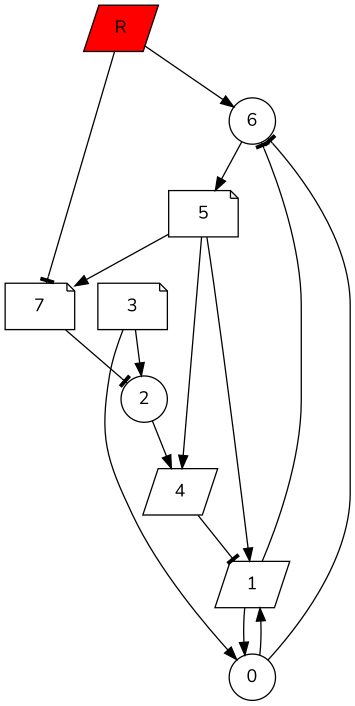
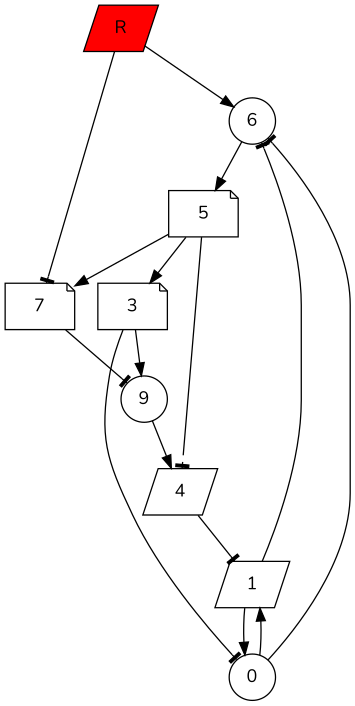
  digraph {
    fontname=Nunito
    node [fontname=Nunito shape=circle]
    edge [arrowhead=normal fontname=Nunito]
    6
    1 [shape=parallelogram]
    n3 [label=0]
    5 [shape=note]
-   2
+   2 [label=9]
    4 [shape=parallelogram]
    3 [shape=note]
    7 [shape=note]
    R [fillcolor="#ff0000" shape=parallelogram style=filled]
    6 -> 5
    1 -> 6 [arrowhead=tee]
    1 -> n3
    n3 -> 6 [arrowhead=tee]
    n3 -> 1
-   5 -> 4
-   5 -> 1
+   5 -> 4 [arrowhead=tee]
+   5 -> 3
    5 -> 7
    2 -> 4
    4 -> 1 [arrowhead=tee]
-   3 -> n3
+   3 -> n3 [arrowhead=tee]
    3 -> 2
    7 -> 2 [arrowhead=tee]
    R -> 6
    R -> 7 [arrowhead=tee]
  }
